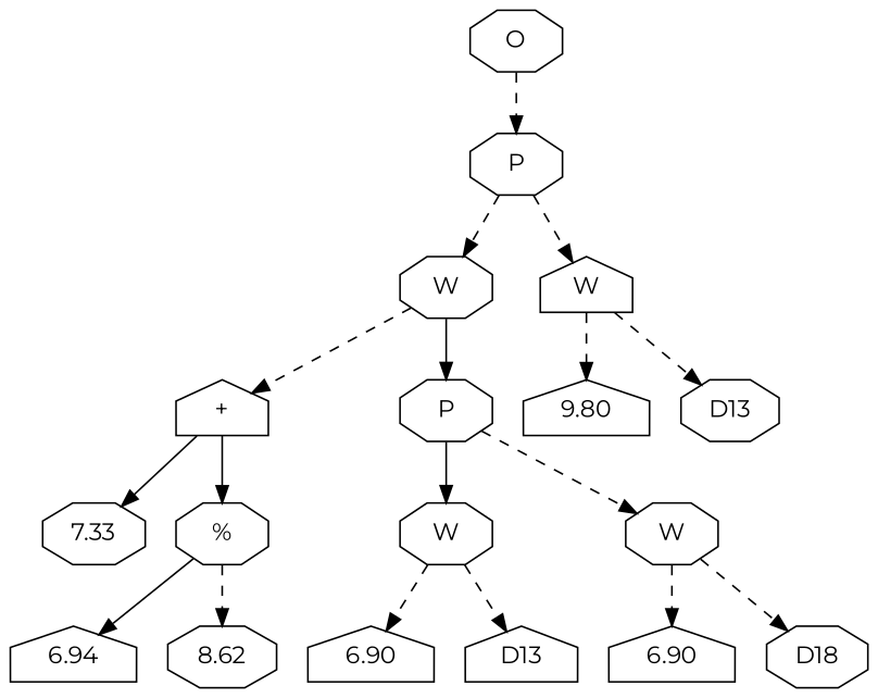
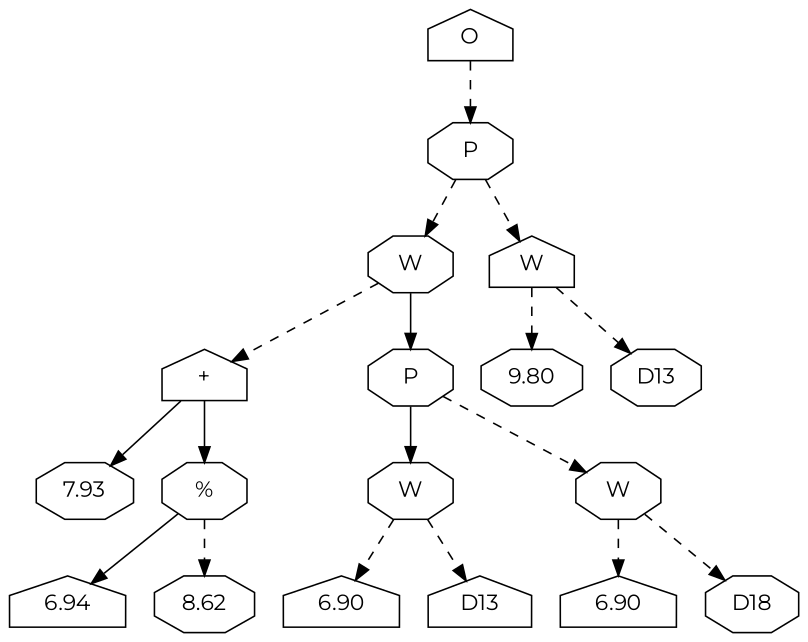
  digraph {
    fontname=Montserrat
    node [fontname=Montserrat shape=octagon]
    edge [fontname=Montserrat style=dashed]
-   n1 [label=O]
+   n1 [label=O shape=house]
    n2 [label=P]
    n3 [label=W]
    n4 [label=W shape=house]
    n5 [label="+" shape=house]
    n6 [label=P]
-   n7 [label=9.80 shape=house]
+   n7 [label=9.80]
    n8 [label=D13]
-   n9 [label=7.33]
+   n9 [label=7.93]
    n10 [label="%"]
    n11 [label=W]
    n12 [label=W]
    n13 [label=6.94 shape=house]
    n14 [label=8.62]
    n15 [label=6.90 shape=house]
    n16 [label=D13 shape=house]
    n17 [label=6.90 shape=house]
    n18 [label=D18]
    n1 -> n2
    n2 -> n3
    n2 -> n4
    n3 -> n5
    n3 -> n6 [style=solid]
    n4 -> n7
    n4 -> n8
    n5 -> n9 [style=solid]
    n5 -> n10 [style=solid]
    n6 -> n11 [style=solid]
    n6 -> n12
    n10 -> n13 [style=solid]
    n10 -> n14
    n11 -> n15
    n11 -> n16
    n12 -> n17
    n12 -> n18
  }
